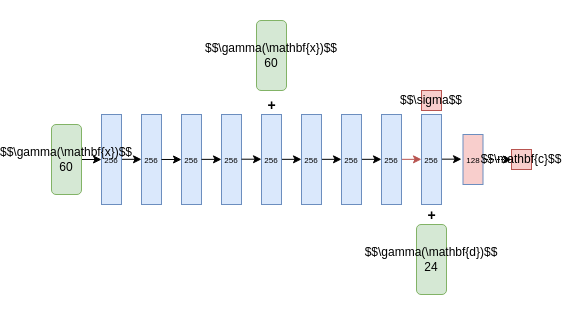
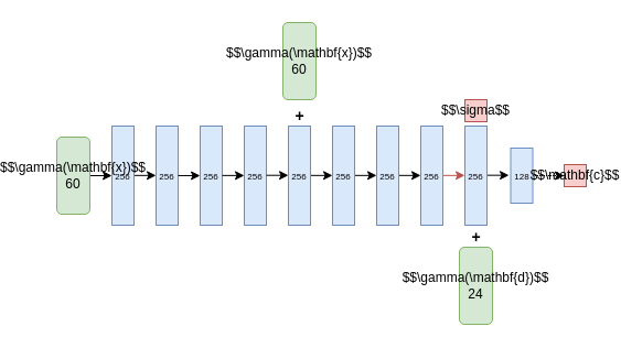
  <mxCell id="0" />
  <mxCell id="1" parent="0" />
  <mxCell id="2" value="&lt;font style=&quot;font-size: 8px;&quot;&gt;256&lt;/font&gt;" style="rounded=0;whiteSpace=wrap;html=1;rotation=0;fillColor=#dae8fc;strokeColor=#6c8ebf;" vertex="1" parent="1"><mxGeometry x="110" y="114" width="20" height="90" as="geometry" /></mxCell>
  <mxCell id="3" value="&lt;font style=&quot;font-size: 8px;&quot;&gt;256&lt;/font&gt;" style="rounded=0;whiteSpace=wrap;html=1;rotation=0;fillColor=#dae8fc;strokeColor=#6c8ebf;" vertex="1" parent="1"><mxGeometry x="150" y="114" width="20" height="90" as="geometry" /></mxCell>
  <mxCell id="4" value="&lt;font style=&quot;font-size: 8px;&quot;&gt;256&lt;/font&gt;" style="rounded=0;whiteSpace=wrap;html=1;rotation=0;fillColor=#dae8fc;strokeColor=#6c8ebf;" vertex="1" parent="1"><mxGeometry x="190" y="114" width="20" height="90" as="geometry" /></mxCell>
  <mxCell id="5" value="" style="endArrow=classic;html=1;rounded=0;" edge="1" parent="1"><mxGeometry width="50" height="50" relative="1" as="geometry"><mxPoint x="130" y="158.98" as="sourcePoint" /><mxPoint x="150" y="159" as="targetPoint" /></mxGeometry></mxCell>
  <mxCell id="6" value="" style="endArrow=classic;html=1;rounded=0;" edge="1" parent="1"><mxGeometry width="50" height="50" relative="1" as="geometry"><mxPoint x="170" y="158.86" as="sourcePoint" /><mxPoint x="190" y="158.88" as="targetPoint" /></mxGeometry></mxCell>
  <mxCell id="7" value="" style="endArrow=classic;html=1;rounded=0;" edge="1" parent="1"><mxGeometry width="50" height="50" relative="1" as="geometry"><mxPoint x="210" y="158.71" as="sourcePoint" /><mxPoint x="230" y="158.73" as="targetPoint" /></mxGeometry></mxCell>
  <mxCell id="8" value="" style="endArrow=classic;html=1;rounded=0;" edge="1" parent="1"><mxGeometry width="50" height="50" relative="1" as="geometry"><mxPoint x="250" y="158.83" as="sourcePoint" /><mxPoint x="270" y="158.85" as="targetPoint" /></mxGeometry></mxCell>
  <mxCell id="9" value="" style="endArrow=classic;html=1;rounded=0;" edge="1" parent="1"><mxGeometry width="50" height="50" relative="1" as="geometry"><mxPoint x="410" y="158.66" as="sourcePoint" /><mxPoint x="430" y="158.68" as="targetPoint" /></mxGeometry></mxCell>
  <mxCell id="10" value="" style="endArrow=classic;html=1;rounded=0;" edge="1" parent="1"><mxGeometry width="50" height="50" relative="1" as="geometry"><mxPoint x="90" y="158.83" as="sourcePoint" /><mxPoint x="110" y="158.85" as="targetPoint" /></mxGeometry></mxCell>
  <mxCell id="11" value="" style="endArrow=classic;html=1;rounded=0;fillColor=#f8cecc;strokeColor=#b85450;" edge="1" parent="1"><mxGeometry width="50" height="50" relative="1" as="geometry"><mxPoint x="370" y="158.83" as="sourcePoint" /><mxPoint x="390" y="158.85" as="targetPoint" /></mxGeometry></mxCell>
  <mxCell id="12" value="" style="endArrow=classic;html=1;rounded=0;" edge="1" parent="1"><mxGeometry width="50" height="50" relative="1" as="geometry"><mxPoint x="330" y="158.83" as="sourcePoint" /><mxPoint x="350" y="158.85" as="targetPoint" /></mxGeometry></mxCell>
  <mxCell id="13" value="" style="endArrow=classic;html=1;rounded=0;" edge="1" parent="1"><mxGeometry width="50" height="50" relative="1" as="geometry"><mxPoint x="290" y="158.83" as="sourcePoint" /><mxPoint x="310" y="158.85" as="targetPoint" /></mxGeometry></mxCell>
  <mxCell id="14" value="&lt;font style=&quot;font-size: 8px;&quot;&gt;256&lt;/font&gt;" style="rounded=0;whiteSpace=wrap;html=1;rotation=0;fillColor=#dae8fc;strokeColor=#6c8ebf;" vertex="1" parent="1"><mxGeometry x="230" y="114" width="20" height="90" as="geometry" /></mxCell>
  <mxCell id="15" style="edgeStyle=orthogonalEdgeStyle;rounded=0;orthogonalLoop=1;jettySize=auto;html=1;exitX=1;exitY=0.5;exitDx=0;exitDy=0;dashed=1;dashPattern=1 1;" edge="1" parent="1" source="16"><mxGeometry relative="1" as="geometry"><mxPoint x="480" y="158.857" as="targetPoint" /></mxGeometry></mxCell>
- <mxCell id="16" value="&lt;font style=&quot;font-size: 8px;&quot;&gt;128&lt;/font&gt;" style="rounded=0;whiteSpace=wrap;html=1;rotation=0;fillColor=#f8cecc;strokeColor=#6c8ebf;" vertex="1" parent="1"><mxGeometry x="431.5" y="134" width="20" height="50" as="geometry" /></mxCell>
+ <mxCell id="16" value="&lt;font style=&quot;font-size: 8px;&quot;&gt;128&lt;/font&gt;" style="rounded=0;whiteSpace=wrap;html=1;rotation=0;fillColor=#dae8fc;strokeColor=#6c8ebf;" vertex="1" parent="1"><mxGeometry x="431.5" y="134" width="20" height="50" as="geometry" /></mxCell>
  <mxCell id="17" value="&lt;font style=&quot;font-size: 8px;&quot;&gt;256&lt;/font&gt;" style="rounded=0;whiteSpace=wrap;html=1;rotation=0;fillColor=#dae8fc;strokeColor=#6c8ebf;" vertex="1" parent="1"><mxGeometry x="70" y="114" width="20" height="90" as="geometry" /></mxCell>
  <mxCell id="18" value="&lt;font style=&quot;font-size: 8px;&quot;&gt;256&lt;/font&gt;" style="rounded=0;whiteSpace=wrap;html=1;rotation=0;fillColor=#dae8fc;strokeColor=#6c8ebf;" vertex="1" parent="1"><mxGeometry x="390" y="114" width="20" height="90" as="geometry" /></mxCell>
  <mxCell id="19" value="&lt;font style=&quot;font-size: 8px;&quot;&gt;256&lt;/font&gt;" style="rounded=0;whiteSpace=wrap;html=1;rotation=0;fillColor=#dae8fc;strokeColor=#6c8ebf;" vertex="1" parent="1"><mxGeometry x="350" y="114" width="20" height="90" as="geometry" /></mxCell>
  <mxCell id="20" value="&lt;font style=&quot;font-size: 8px;&quot;&gt;256&lt;/font&gt;" style="rounded=0;whiteSpace=wrap;html=1;rotation=0;fillColor=#dae8fc;strokeColor=#6c8ebf;" vertex="1" parent="1"><mxGeometry x="310" y="114" width="20" height="90" as="geometry" /></mxCell>
  <mxCell id="21" value="&lt;font style=&quot;font-size: 8px;&quot;&gt;256&lt;/font&gt;" style="rounded=0;whiteSpace=wrap;html=1;rotation=0;fillColor=#dae8fc;strokeColor=#6c8ebf;" vertex="1" parent="1"><mxGeometry x="270" y="114" width="20" height="90" as="geometry" /></mxCell>
  <mxCell id="22" value="$$\sigma$$" style="rounded=0;whiteSpace=wrap;html=1;fillColor=#f8cecc;strokeColor=#b85450;" vertex="1" parent="1"><mxGeometry x="390" y="90" width="20" height="20" as="geometry" /></mxCell>
  <mxCell id="23" value="$$\mathbf{c}$$" style="rounded=0;whiteSpace=wrap;html=1;fillColor=#f8cecc;strokeColor=#b85450;" vertex="1" parent="1"><mxGeometry x="480" y="149" width="20" height="20" as="geometry" /></mxCell>
  <mxCell id="24" value="$$\gamma(\mathbf{d})$$&lt;div&gt;24&lt;/div&gt;" style="rounded=1;whiteSpace=wrap;html=1;fillColor=#d5e8d4;strokeColor=#82b366;" vertex="1" parent="1"><mxGeometry x="385" y="224" width="30" height="70" as="geometry" /></mxCell>
  <mxCell id="25" value="&lt;font style=&quot;font-size: 14px;&quot;&gt;&lt;b&gt;+&lt;/b&gt;&lt;/font&gt;" style="text;html=1;align=center;verticalAlign=middle;resizable=0;points=[];autosize=1;strokeColor=none;fillColor=none;" vertex="1" parent="1"><mxGeometry x="385" y="200" width="30" height="30" as="geometry" /></mxCell>
  <mxCell id="26" value="$$\gamma(\mathbf{x})$$&lt;div&gt;60&lt;/div&gt;" style="rounded=1;whiteSpace=wrap;html=1;fillColor=#d5e8d4;strokeColor=#82b366;" vertex="1" parent="1"><mxGeometry x="225" y="20" width="30" height="70" as="geometry" /></mxCell>
  <mxCell id="27" value="&lt;font style=&quot;font-size: 14px;&quot;&gt;&lt;b&gt;+&lt;/b&gt;&lt;/font&gt;" style="text;html=1;align=center;verticalAlign=middle;resizable=0;points=[];autosize=1;strokeColor=none;fillColor=none;" vertex="1" parent="1"><mxGeometry x="225" y="90" width="30" height="30" as="geometry" /></mxCell>
  <mxCell id="28" style="edgeStyle=orthogonalEdgeStyle;rounded=0;orthogonalLoop=1;jettySize=auto;html=1;exitX=1;exitY=0.5;exitDx=0;exitDy=0;entryX=0;entryY=0.5;entryDx=0;entryDy=0;" edge="1" parent="1" source="29" target="17"><mxGeometry relative="1" as="geometry" /></mxCell>
  <mxCell id="29" value="$$\gamma(\mathbf{x})$$&lt;div&gt;60&lt;/div&gt;" style="rounded=1;whiteSpace=wrap;html=1;fillColor=#d5e8d4;strokeColor=#82b366;" vertex="1" parent="1"><mxGeometry y="124" width="30" height="70" as="geometry" x="20" /></mxCell>
